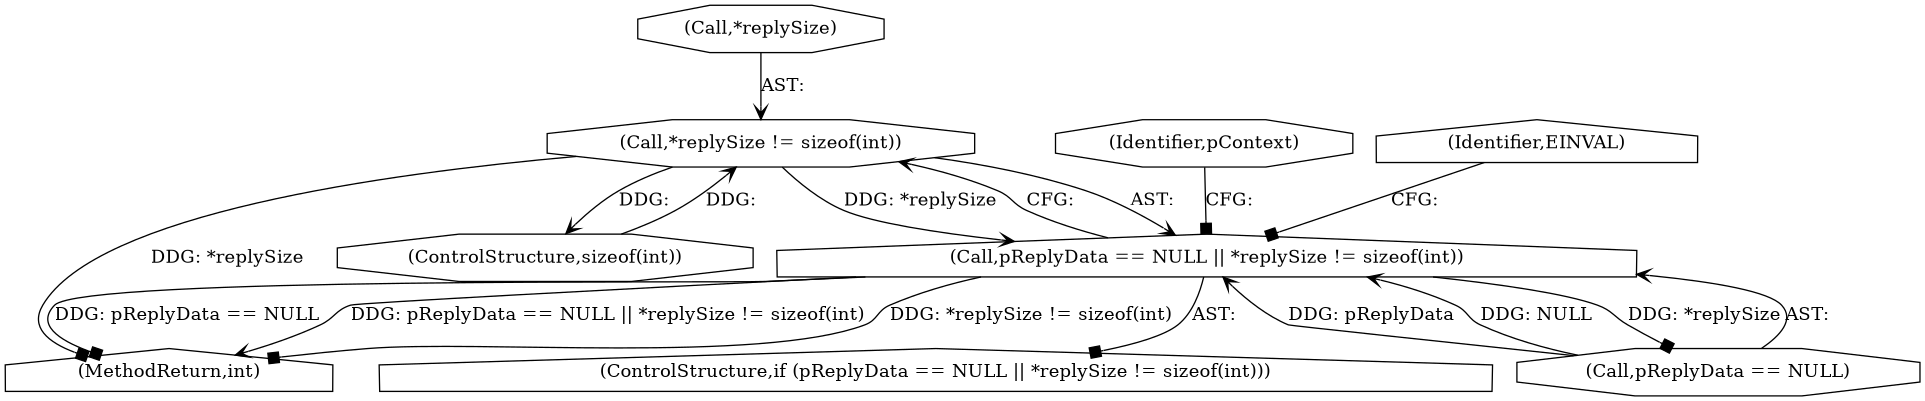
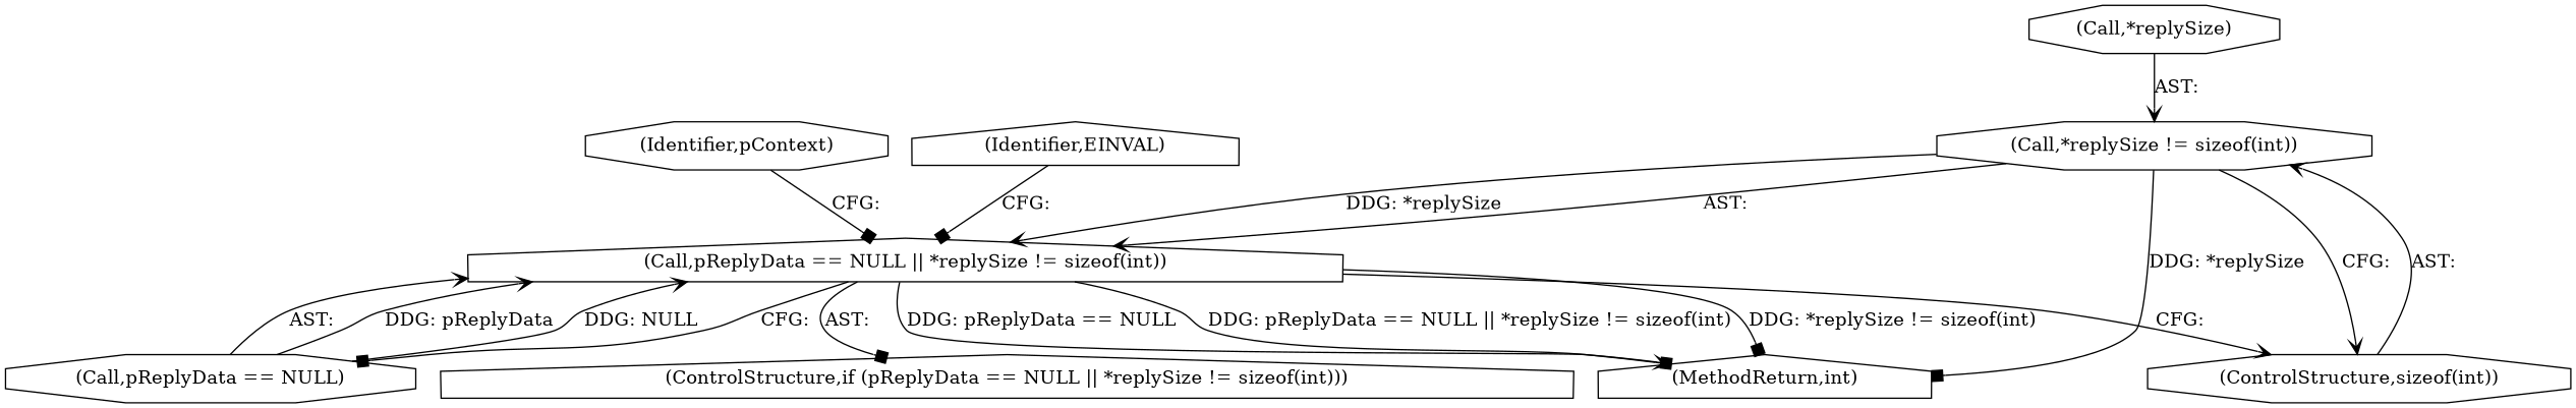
  digraph {
    node [shape=octagon]
    edge [arrowhead=vee]
    n1 [label="(Call,*replySize != sizeof(int))"]
    n2 [label="(Call,pReplyData == NULL || *replySize != sizeof(int))" shape=house]
    n3 [label="(MethodReturn,int)" shape=house]
    n4 [label="(ControlStructure,sizeof(int))"]
    n5 [label="(ControlStructure,if (pReplyData == NULL || *replySize != sizeof(int)))" shape=house]
    n6 [label="(Call,pReplyData == NULL)"]
    n7 [label="(Identifier,EINVAL)" shape=house]
    n8 [label="(Identifier,pContext)"]
    n9 [label="(Call,*replySize)"]
    n1 -> n2 [label="AST: "]
    n1 -> n2 [label="DDG: *replySize"]
    n1 -> n3 [arrowhead=box label="DDG: *replySize"]
-   n1 -> n4 [label="DDG: "]
-   n2 -> n1 [label="CFG: "]
+   n1 -> n4 [label="CFG: "]
+   n2 -> n4 [label="CFG: "]
    n2 -> n3 [arrowhead=box label="DDG: pReplyData == NULL"]
    n2 -> n3 [label="DDG: pReplyData == NULL || *replySize != sizeof(int)"]
    n2 -> n3 [arrowhead=box label="DDG: *replySize != sizeof(int)"]
    n2 -> n5 [arrowhead=box label="AST: "]
-   n2 -> n6 [arrowhead=box label="DDG: *replySize"]
-   n4 -> n1 [label="DDG: "]
+   n2 -> n6 [arrowhead=box label="CFG: "]
+   n4 -> n1 [label="AST: "]
    n6 -> n2 [label="AST: "]
    n6 -> n2 [label="DDG: pReplyData"]
    n6 -> n2 [label="DDG: NULL"]
    n7 -> n2 [arrowhead=box label="CFG: "]
    n8 -> n2 [arrowhead=box label="CFG: "]
    n9 -> n1 [label="AST: "]
  }
